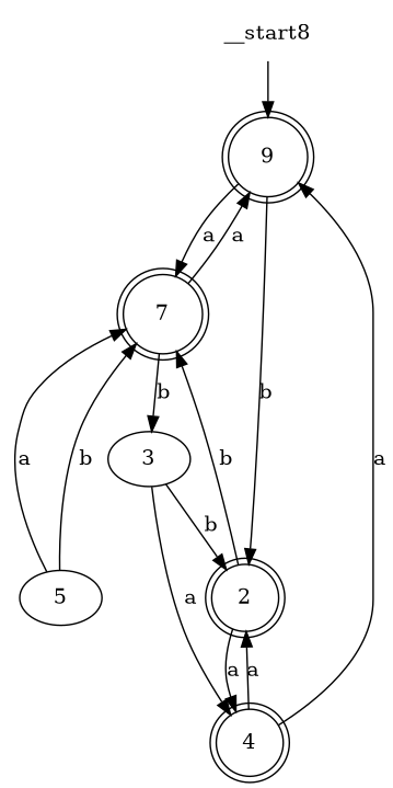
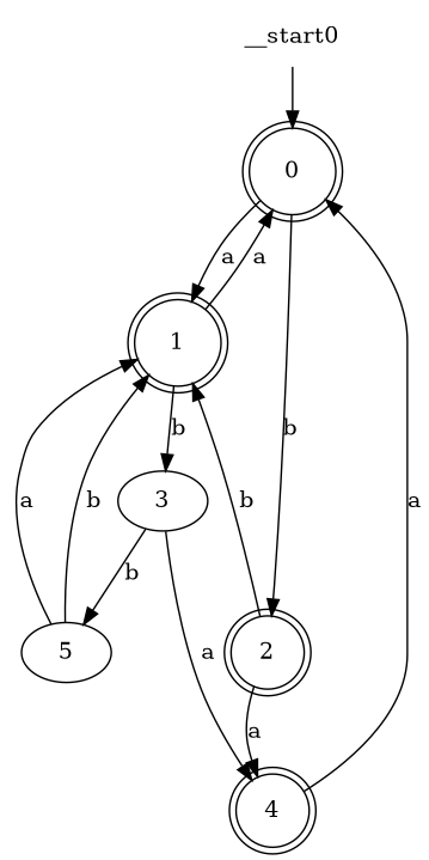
  digraph {
    node [shape=doublecircle]
-   __start0 [shape=none label=__start8]
-   0 [label=9]
-   1 [label=7]
+   __start0 [shape=none]
+   0
+   1
    2
    3 [shape=""]
    4
    5 [shape=""]
    __start0 -> 0
    0 -> 1 [label=a]
    0 -> 2 [label=b]
    1 -> 0 [label=a]
    1 -> 3 [label=b]
    2 -> 1 [label=b]
    2 -> 4 [label=a]
    3 -> 4 [label=a]
-   3 -> 2 [label=b]
+   3 -> 5 [label=b]
    4 -> 0 [label=a]
-   4 -> 2 [label=a]
    5 -> 1 [label=a]
    5 -> 1 [label=b]
  }
